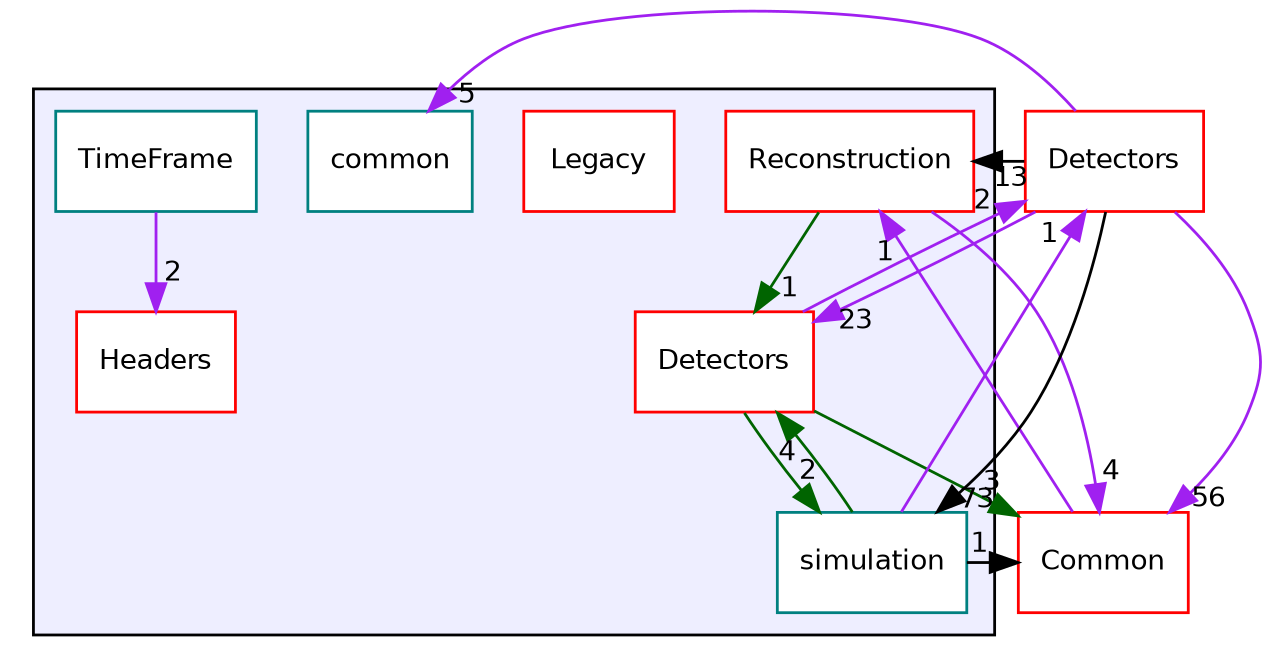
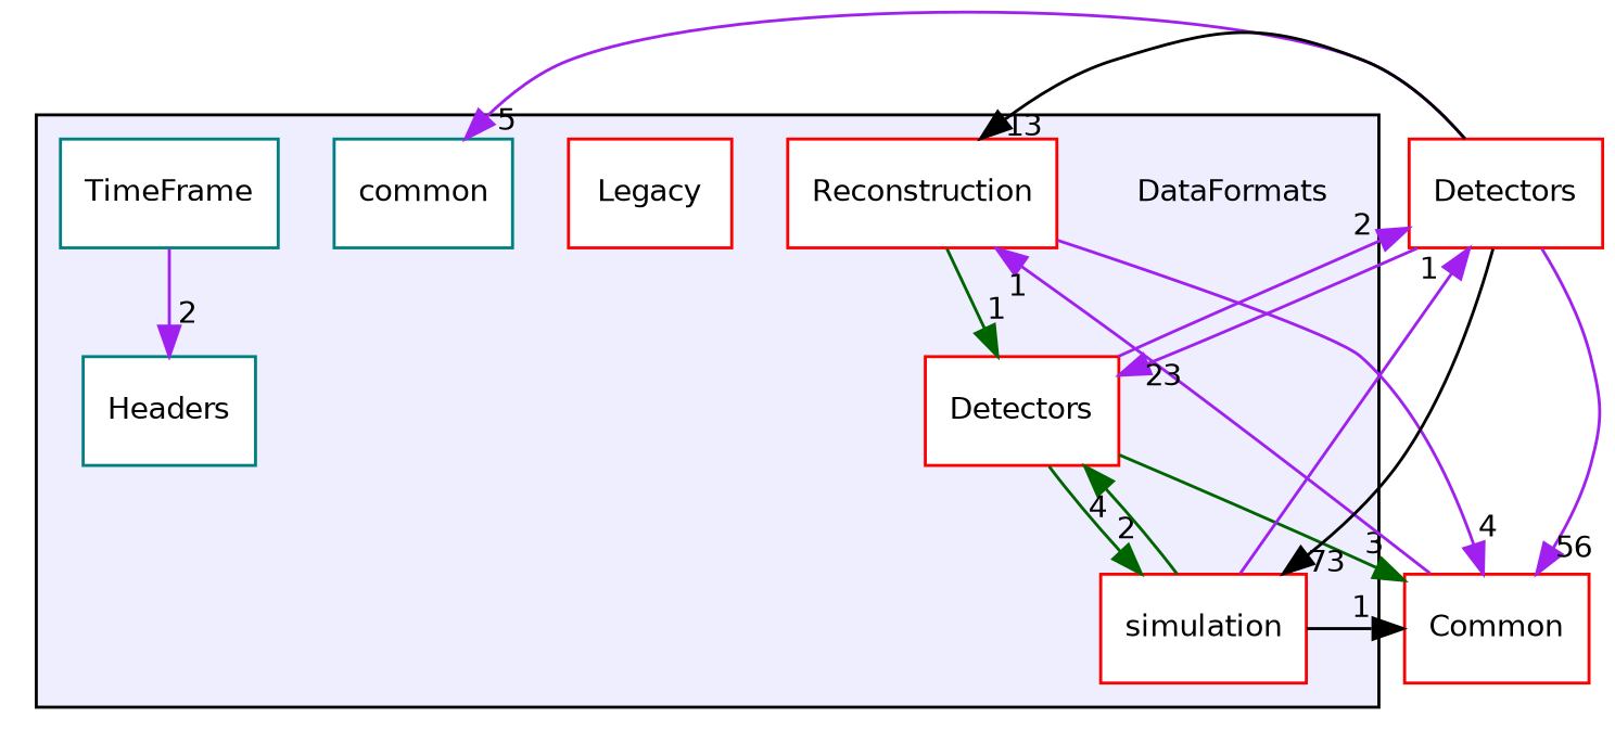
  digraph {
    compound=true
    node [color=teal fontname=Helvetica fontsize=10 shape=box fillcolor=white style=filled]
    edge [color=purple headlabel=1 labeldistance=1.5 labelfontname=Helvetica labelfontsize=10]
+   n1 [label=DataFormats shape=plaintext fillcolor="" style=""]
    n2 [label=common]
    n3 [color=red label=Detectors]
-   n4 [color=red label=Headers]
+   n4 [label=Headers]
    n5 [color=red label=Legacy]
    n6 [color=red label=Reconstruction]
-   n7 [label=simulation]
+   n7 [color=red label=simulation]
    n8 [label=TimeFrame]
    n9 [color=red label=Common fillcolor="" style=""]
    n10 [color=red label=Detectors fillcolor="" style=""]
    subgraph cluster_1 {
      bgcolor="#eeeeff"
      pencolor=black
+     n1
      n2
      n3
      n4
      n5
      n6
      n7
      n8
    }
    n3 -> n7 [color=darkgreen headlabel=2]
    n3 -> n9 [color=darkgreen headlabel=3]
    n3 -> n10 [headlabel=2]
    n6 -> n3 [color=darkgreen]
    n6 -> n9 [headlabel=4]
    n7 -> n3 [color=darkgreen headlabel=4]
    n7 -> n9 [color=black]
    n7 -> n10
    n8 -> n4 [headlabel=2]
    n9 -> n6
    n10 -> n2 [headlabel=5]
    n10 -> n3 [headlabel=23]
    n10 -> n6 [color=black headlabel=13]
    n10 -> n7 [color=black headlabel=73]
    n10 -> n9 [headlabel=56]
  }
